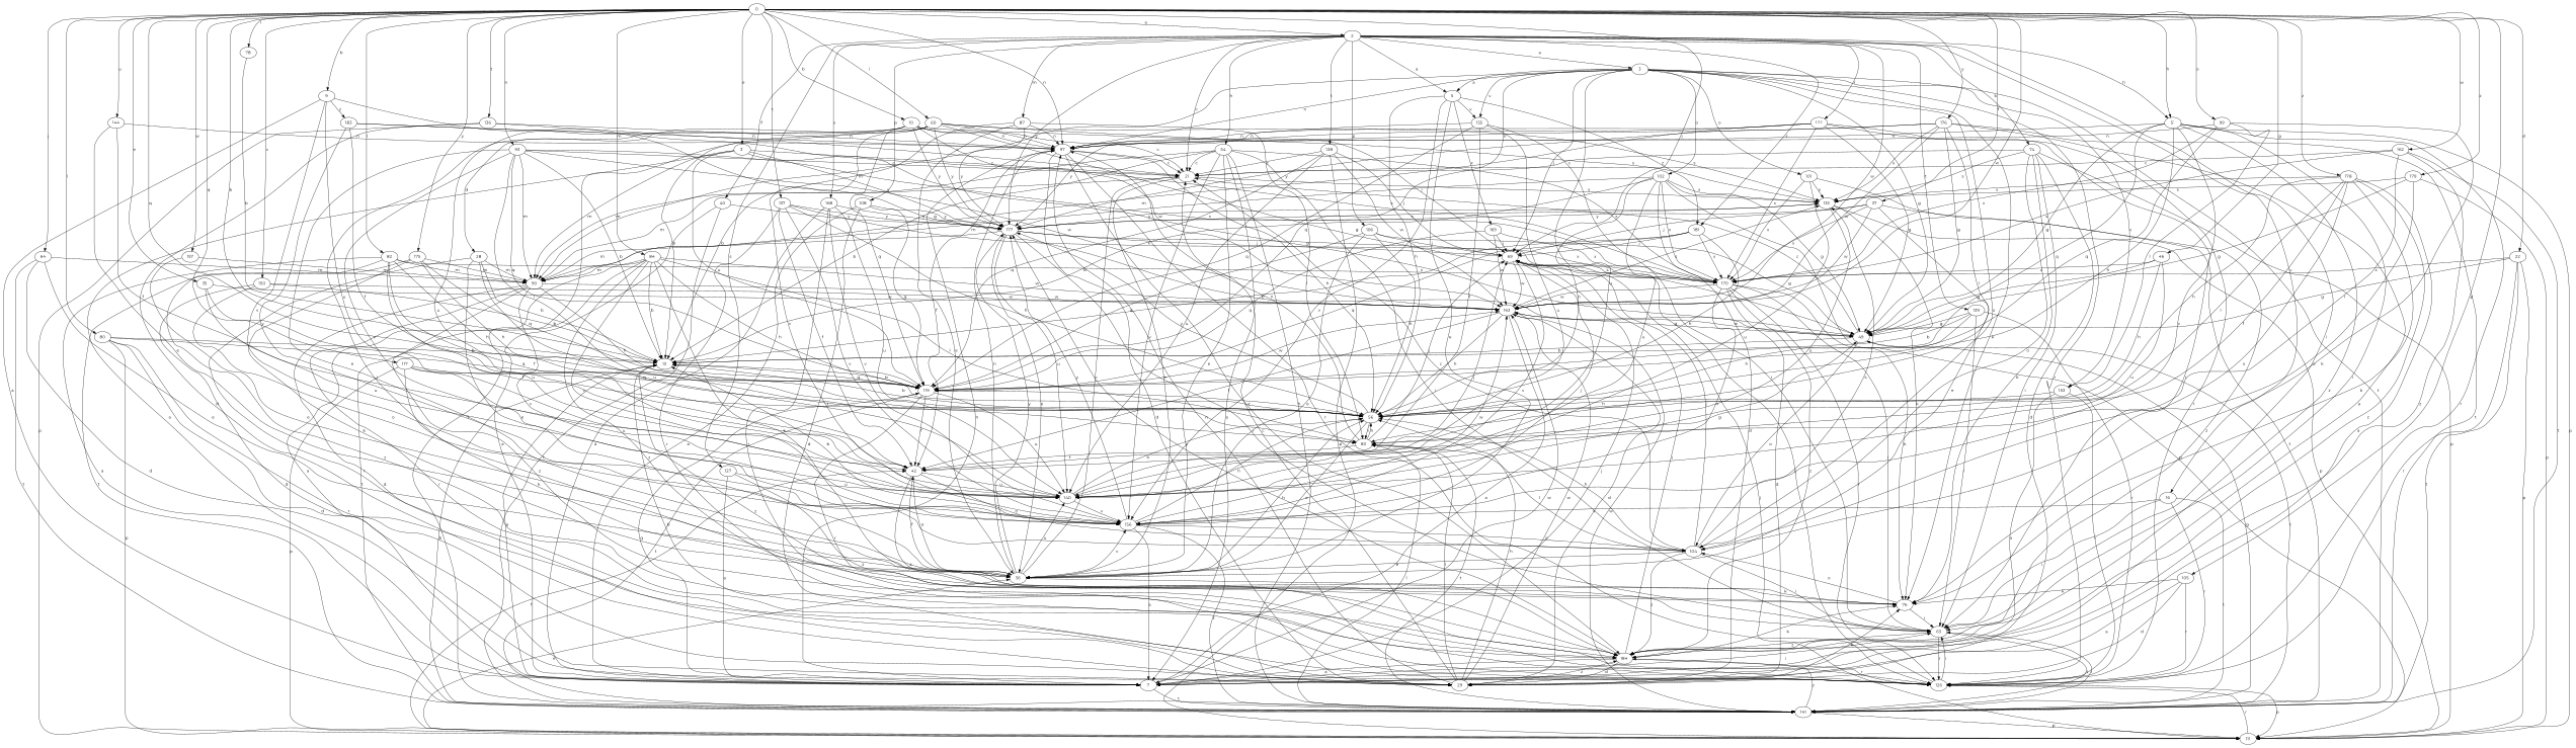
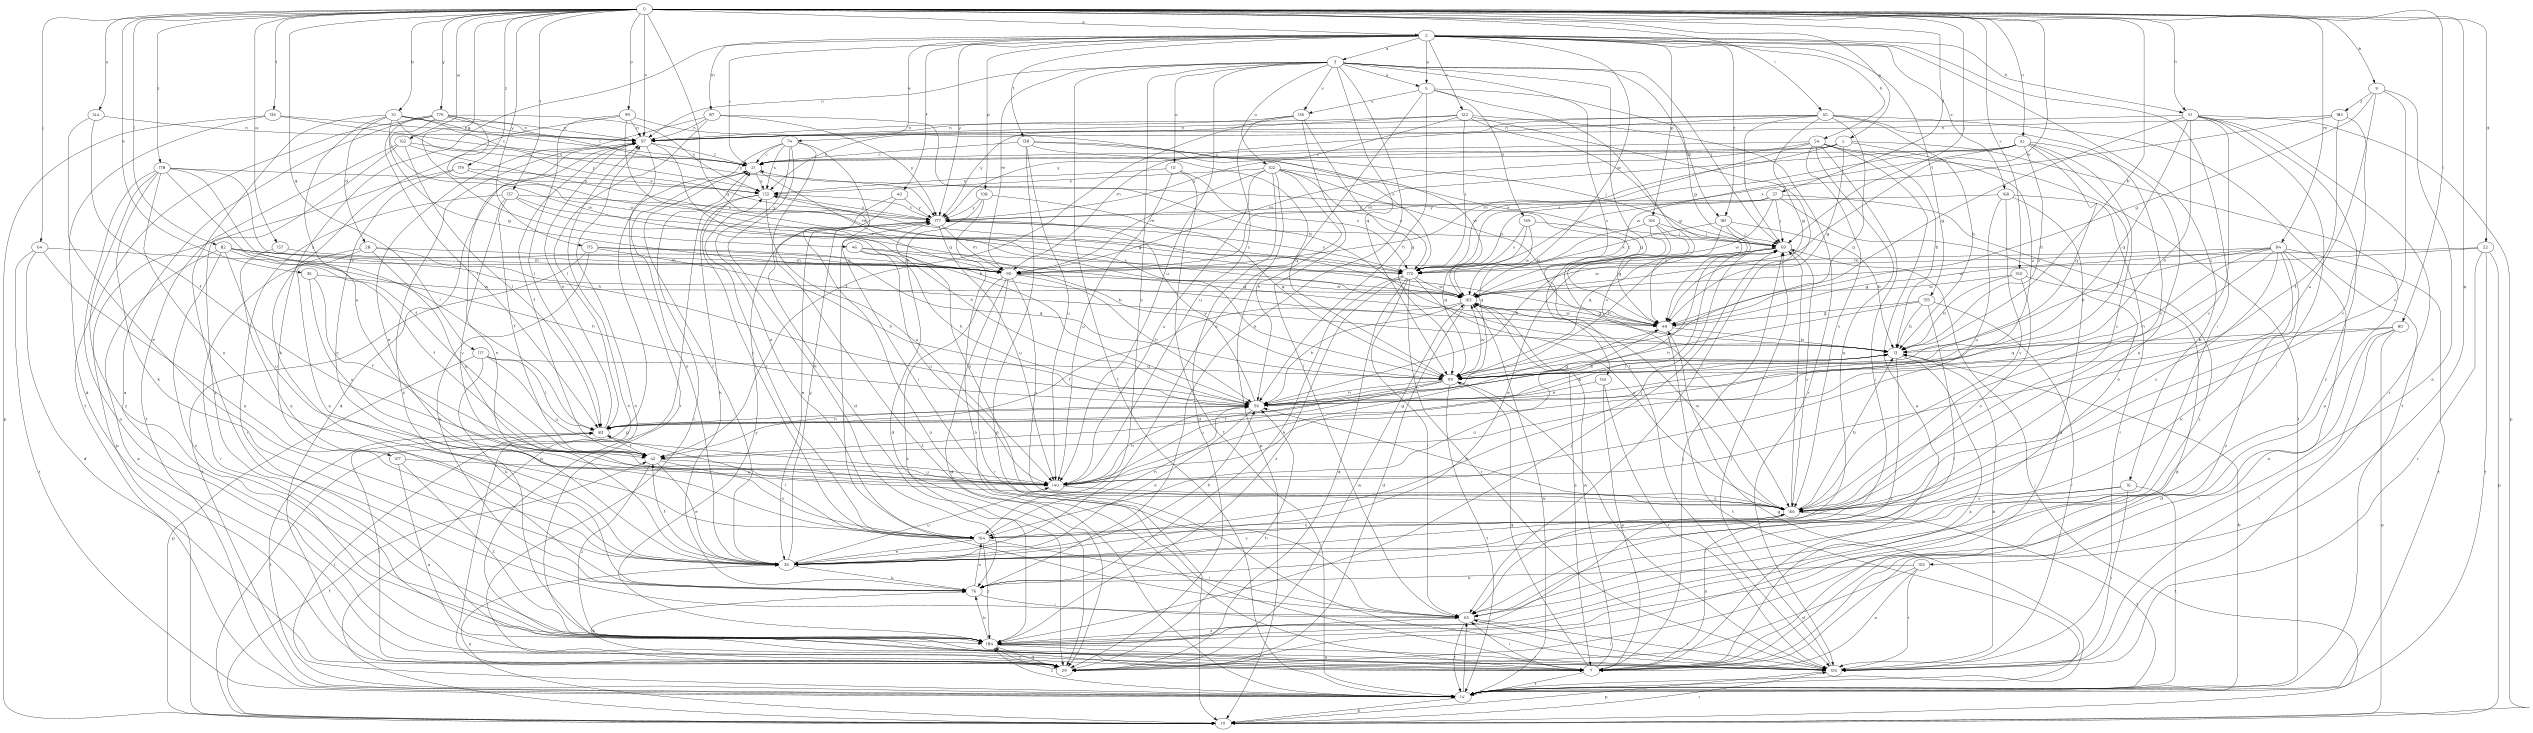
  strict digraph {
    fontname=Montserrat
    node [fontname=Montserrat]
    edge [fontname=Montserrat]
    n1 [label=2]
    0
    9
    10
    13
    22
    31
    35
    37
    46
    51
    60
    64
    69
-   78
    80
    82
    84
    93
    97
    99
    105
    117
    119
    136
    137
    144
    150
    157
    162
    163
    175
    176
    178
    179
    3
    5
    16
    21
    40
    54
    63
    74
    87
    106
    108
    122
    127
    138
    139
    168
    177
    181
    49
    n55 [label=140]
    156
    7
    183
    28
    133
    184
    126
    141
    111
    170
    90
    42
    36
    56
    29
    76
    83
    104
    101
    102
    153
    155
    169
    n1 -> 51 [label=h]
    n1 -> 163 [label=w]
    n1 -> 3 [label=a]
    n1 -> 5 [label=a]
    n1 -> 16 [label=c]
    n1 -> 21 [label=c]
    n1 -> 40 [label=f]
    n1 -> 54 [label=h]
    n1 -> 63 [label=i]
    n1 -> 74 [label=k]
    n1 -> 87 [label=m]
    n1 -> 106 [label=p]
    n1 -> 108 [label=p]
    n1 -> 122 [label=r]
    n1 -> 127 [label=s]
    n1 -> 138 [label=t]
    n1 -> 139 [label=t]
    n1 -> 168 [label=x]
    n1 -> 177 [label=y]
    n1 -> 181 [label=z]
    0 -> n1 [label=a]
    0 -> 9 [label=b]
    0 -> 10 [label=b]
    0 -> 13 [label=b]
    0 -> 22 [label=d]
    0 -> 31 [label=e]
    0 -> 35 [label=e]
    0 -> 37 [label=f]
    0 -> 46 [label=g]
    0 -> 51 [label=h]
    0 -> 60 [label=i]
    0 -> 64 [label=j]
    0 -> 69 [label=j]
-   0 -> 78 [label=l]
    0 -> 80 [label=l]
    0 -> 82 [label=l]
    0 -> 84 [label=m]
    0 -> 93 [label=n]
    0 -> 97 [label=n]
    0 -> 99 [label=o]
    0 -> 105 [label=p]
    0 -> 117 [label=q]
    0 -> 119 [label=q]
    0 -> 136 [label=t]
    0 -> 137 [label=t]
    0 -> 144 [label=u]
    0 -> 150 [label=v]
    0 -> 157 [label=w]
    0 -> 162 [label=w]
    0 -> 163 [label=w]
    0 -> 175 [label=y]
    0 -> 176 [label=y]
    0 -> 178 [label=z]
    0 -> 179 [label=z]
    9 -> 49 [label=g]
    9 -> n55 [label=u]
    9 -> 156 [label=v]
    9 -> 7 [label=a]
    9 -> 183 [label=z]
    10 -> 97 [label=n]
    10 -> 163 [label=w]
    10 -> 21 [label=c]
    10 -> 63 [label=i]
    10 -> 177 [label=y]
    10 -> n55 [label=u]
    10 -> 28 [label=d]
    10 -> 133 [label=s]
    13 -> 119 [label=q]
    13 -> 7 [label=a]
    13 -> 184 [label=z]
    22 -> 49 [label=g]
    22 -> 126 [label=r]
    22 -> 141 [label=t]
    22 -> 111 [label=p]
    22 -> 170 [label=x]
    31 -> 119 [label=u]
    31 -> 21 [label=c]
    31 -> 177 [label=y]
    31 -> 49 [label=g]
    31 -> 7 [label=a]
    31 -> 90 [label=m]
    35 -> 163 [label=w]
    35 -> n55 [label=u]
    35 -> 42 [label=f]
    37 -> 69 [label=j]
    37 -> 163 [label=w]
    37 -> 177 [label=y]
    37 -> 184 [label=z]
    37 -> 170 [label=x]
    37 -> 36 [label=e]
    46 -> 49 [label=g]
    46 -> n55 [label=u]
    46 -> 170 [label=x]
    46 -> 56 [label=h]
    51 -> 97 [label=n]
    51 -> 119 [label=q]
    51 -> 63 [label=i]
    51 -> 49 [label=g]
    51 -> 156 [label=v]
    51 -> 184 [label=z]
    51 -> 126 [label=r]
    51 -> 111 [label=p]
    51 -> 56 [label=h]
    60 -> 13 [label=b]
    60 -> 69 [label=j]
    60 -> 97 [label=n]
    60 -> 119 [label=q]
    60 -> 177 [label=y]
    60 -> 49 [label=g]
    60 -> 156 [label=v]
    60 -> 133 [label=s]
    60 -> 141 [label=t]
    64 -> 141 [label=t]
    64 -> 90 [label=m]
    64 -> 36 [label=e]
    64 -> 29 [label=d]
    69 -> 163 [label=w]
    69 -> 156 [label=v]
    69 -> 170 [label=x]
-   78 -> 13 [label=b]
    80 -> 13 [label=b]
    80 -> 119 [label=q]
    80 -> 126 [label=r]
    80 -> 111 [label=p]
    80 -> 29 [label=d]
    82 -> n55 [label=u]
    82 -> 7 [label=a]
    82 -> 184 [label=z]
    82 -> 170 [label=x]
    82 -> 90 [label=m]
    82 -> 42 [label=f]
    82 -> 56 [label=h]
    84 -> 13 [label=b]
    84 -> 163 [label=w]
    84 -> 156 [label=v]
    84 -> 7 [label=a]
    84 -> 184 [label=z]
    84 -> 141 [label=t]
    84 -> 90 [label=m]
    84 -> 56 [label=h]
    84 -> 76 [label=k]
    84 -> 83 [label=l]
    93 -> 13 [label=b]
    93 -> 119 [label=q]
    93 -> 163 [label=w]
    93 -> 21 [label=c]
    93 -> 156 [label=v]
    93 -> 170 [label=x]
    93 -> 90 [label=m]
    93 -> 36 [label=e]
    93 -> 83 [label=l]
    97 -> 21 [label=c]
    97 -> 184 [label=z]
    97 -> 126 [label=r]
    97 -> 42 [label=f]
    97 -> 56 [label=h]
    97 -> 29 [label=d]
    99 -> 97 [label=n]
    99 -> 119 [label=q]
    99 -> 170 [label=x]
    99 -> 76 [label=k]
-   99 -> 153 [label=l]
+   99 -> 83 [label=l]
    105 -> 7 [label=a]
    105 -> 126 [label=r]
    105 -> 29 [label=d]
    105 -> 76 [label=k]
    117 -> 119 [label=q]
    117 -> n55 [label=u]
    117 -> 111 [label=p]
    117 -> 76 [label=k]
    117 -> 83 [label=l]
    119 -> 13 [label=b]
    119 -> 163 [label=w]
    119 -> n55 [label=u]
    119 -> 126 [label=r]
    119 -> 141 [label=t]
    119 -> 42 [label=f]
    119 -> 56 [label=h]
    136 -> 97 [label=n]
    136 -> 21 [label=c]
    136 -> 111 [label=p]
    136 -> 29 [label=d]
    137 -> 177 [label=y]
    137 -> 156 [label=v]
    137 -> 126 [label=r]
    137 -> 170 [label=x]
    137 -> 42 [label=f]
    137 -> 56 [label=h]
    144 -> 97 [label=n]
    144 -> 42 [label=f]
    144 -> 36 [label=e]
    150 -> 13 [label=b]
    150 -> 163 [label=w]
    150 -> 29 [label=d]
    150 -> 104 [label=o]
    157 -> 90 [label=m]
    157 -> 36 [label=e]
    162 -> 21 [label=c]
    162 -> 184 [label=z]
    162 -> 141 [label=t]
    162 -> 170 [label=x]
    162 -> 83 [label=l]
    163 -> 49 [label=g]
    163 -> 7 [label=a]
    163 -> 133 [label=s]
    163 -> 42 [label=f]
    163 -> 56 [label=h]
    163 -> 29 [label=d]
    175 -> 119 [label=q]
    175 -> 141 [label=t]
    175 -> 90 [label=m]
    175 -> 56 [label=h]
    175 -> 76 [label=k]
    176 -> 97 [label=n]
    176 -> 163 [label=w]
    176 -> 177 [label=y]
    176 -> 49 [label=g]
    176 -> 7 [label=a]
    176 -> 133 [label=s]
    176 -> 141 [label=t]
    176 -> 83 [label=l]
    178 -> 7 [label=a]
    178 -> 133 [label=s]
    178 -> 184 [label=z]
    178 -> 42 [label=f]
    178 -> 56 [label=h]
    178 -> 76 [label=k]
    178 -> 83 [label=l]
    178 -> 104 [label=o]
    179 -> 49 [label=g]
    179 -> 133 [label=s]
    179 -> 111 [label=p]
    179 -> 104 [label=o]
    3 -> 69 [label=j]
    3 -> 97 [label=n]
    3 -> 119 [label=q]
    3 -> 5 [label=a]
    3 -> 49 [label=g]
    3 -> n55 [label=u]
    3 -> 126 [label=r]
    3 -> 141 [label=t]
    3 -> 90 [label=m]
    3 -> 76 [label=k]
    3 -> 104 [label=o]
    3 -> 101 [label=o]
    3 -> 102 [label=o]
    3 -> 153 [label=v]
    3 -> 155 [label=v]
    5 -> 181 [label=z]
    5 -> 156 [label=v]
    5 -> 36 [label=e]
    5 -> 56 [label=h]
    5 -> 155 [label=v]
    5 -> 169 [label=x]
    16 -> 63 [label=i]
    16 -> 156 [label=v]
    16 -> 126 [label=r]
    16 -> 141 [label=t]
    21 -> 133 [label=s]
    21 -> 90 [label=m]
    21 -> 36 [label=e]
    40 -> 177 [label=y]
    40 -> 7 [label=a]
    40 -> 141 [label=t]
    54 -> 13 [label=b]
    54 -> 21 [label=c]
    54 -> 63 [label=i]
    54 -> 156 [label=v]
    54 -> 7 [label=a]
    54 -> 141 [label=t]
    54 -> 170 [label=x]
    54 -> 90 [label=m]
    54 -> 36 [label=e]
    63 -> 184 [label=z]
    63 -> 126 [label=r]
    63 -> 141 [label=t]
    74 -> 21 [label=c]
    74 -> 63 [label=i]
    74 -> 133 [label=s]
    74 -> 111 [label=p]
    74 -> 29 [label=d]
    74 -> 76 [label=k]
    74 -> 104 [label=o]
    87 -> 13 [label=b]
    87 -> 97 [label=n]
    87 -> 177 [label=y]
    87 -> 36 [label=e]
    87 -> 83 [label=l]
    106 -> 69 [label=j]
    106 -> 119 [label=q]
    106 -> 49 [label=g]
    106 -> 36 [label=e]
    106 -> 56 [label=h]
    108 -> 119 [label=q]
    108 -> 177 [label=y]
    108 -> 7 [label=a]
    108 -> 29 [label=d]
    122 -> 97 [label=n]
    122 -> 63 [label=i]
    122 -> 177 [label=y]
    122 -> 49 [label=g]
    122 -> 126 [label=r]
    122 -> 170 [label=x]
    122 -> 90 [label=m]
    127 -> n55 [label=u]
    127 -> 7 [label=a]
    127 -> 184 [label=z]
    138 -> 69 [label=j]
    138 -> 119 [label=q]
    138 -> 163 [label=w]
    138 -> 21 [label=c]
    138 -> n55 [label=u]
    138 -> 111 [label=p]
    139 -> 13 [label=b]
    139 -> 63 [label=i]
    139 -> 49 [label=g]
    139 -> 126 [label=r]
    139 -> 56 [label=h]
    168 -> 177 [label=y]
    168 -> n55 [label=u]
    168 -> 156 [label=v]
    168 -> 7 [label=a]
    168 -> 126 [label=r]
    177 -> 69 [label=j]
    177 -> 63 [label=i]
    177 -> n55 [label=u]
    177 -> 133 [label=s]
    177 -> 170 [label=x]
    177 -> 90 [label=m]
    177 -> 36 [label=e]
    181 -> 13 [label=b]
    181 -> 69 [label=j]
    181 -> 119 [label=q]
    181 -> 170 [label=x]
    181 -> 56 [label=h]
    49 -> 13 [label=b]
    49 -> 163 [label=w]
    49 -> 21 [label=c]
    49 -> 141 [label=t]
    49 -> 104 [label=o]
    n55 -> 69 [label=j]
    n55 -> 49 [label=g]
    n55 -> 156 [label=v]
    n55 -> 56 [label=h]
    156 -> 13 [label=b]
    156 -> 69 [label=j]
    156 -> 163 [label=w]
    156 -> 177 [label=y]
    156 -> 7 [label=a]
    156 -> 141 [label=t]
    156 -> 56 [label=h]
    156 -> 104 [label=o]
    7 -> 69 [label=j]
    7 -> 97 [label=n]
    7 -> 119 [label=q]
    7 -> 163 [label=w]
    7 -> 63 [label=i]
    7 -> 141 [label=t]
    183 -> 97 [label=n]
    183 -> 156 [label=v]
    183 -> 170 [label=x]
    183 -> 42 [label=f]
    28 -> 13 [label=b]
    28 -> n55 [label=u]
    28 -> 126 [label=r]
    28 -> 90 [label=m]
    28 -> 36 [label=e]
    133 -> 177 [label=y]
    133 -> n55 [label=u]
    133 -> 111 [label=p]
    133 -> 76 [label=k]
    184 -> 69 [label=j]
    184 -> 177 [label=y]
    184 -> 7 [label=a]
    184 -> 126 [label=r]
    184 -> 29 [label=d]
    184 -> 76 [label=k]
    126 -> 13 [label=b]
    126 -> 69 [label=j]
    126 -> 63 [label=i]
    126 -> 111 [label=p]
    141 -> 13 [label=b]
    141 -> 163 [label=w]
    141 -> 63 [label=i]
    141 -> 49 [label=g]
    141 -> 184 [label=z]
    141 -> 111 [label=p]
    141 -> 83 [label=l]
    111 -> 69 [label=j]
    111 -> 126 [label=r]
    111 -> 42 [label=f]
    111 -> 36 [label=e]
    170 -> 163 [label=w]
    170 -> 63 [label=i]
    170 -> 156 [label=v]
    170 -> 184 [label=z]
    170 -> 126 [label=r]
    170 -> 29 [label=d]
    170 -> 76 [label=k]
    90 -> 163 [label=w]
    90 -> 156 [label=v]
    90 -> 184 [label=z]
    90 -> 126 [label=r]
    90 -> 56 [label=h]
    90 -> 29 [label=d]
    42 -> n55 [label=u]
    42 -> 184 [label=z]
    42 -> 36 [label=e]
    42 -> 104 [label=o]
    36 -> 97 [label=n]
    36 -> 21 [label=c]
    36 -> 177 [label=y]
    36 -> n55 [label=u]
    36 -> 156 [label=v]
    36 -> 42 [label=f]
    36 -> 56 [label=h]
    36 -> 76 [label=k]
    56 -> 13 [label=b]
    56 -> 177 [label=y]
    56 -> 36 [label=e]
    56 -> 83 [label=l]
    29 -> 97 [label=n]
    29 -> 163 [label=w]
    29 -> 21 [label=c]
    29 -> 184 [label=z]
    29 -> 56 [label=h]
    29 -> 76 [label=k]
    29 -> 83 [label=l]
    76 -> 63 [label=i]
    76 -> 104 [label=o]
    83 -> 69 [label=j]
    83 -> 97 [label=n]
    83 -> 141 [label=t]
    83 -> 42 [label=f]
    83 -> 56 [label=h]
    104 -> 69 [label=j]
    104 -> 21 [label=c]
    104 -> 63 [label=i]
    104 -> 133 [label=s]
    104 -> 184 [label=z]
    104 -> 36 [label=e]
    104 -> 56 [label=h]
    104 -> 83 [label=l]
    101 -> n55 [label=u]
    101 -> 133 [label=s]
    101 -> 141 [label=t]
    101 -> 170 [label=x]
    102 -> 13 [label=b]
    102 -> 49 [label=g]
    102 -> n55 [label=u]
    102 -> 133 [label=s]
    102 -> 111 [label=p]
    102 -> 170 [label=x]
    102 -> 90 [label=m]
    102 -> 56 [label=h]
    102 -> 29 [label=d]
    153 -> 7 [label=a]
    153 -> 126 [label=r]
    153 -> 56 [label=h]
    155 -> 97 [label=n]
    155 -> 119 [label=q]
    155 -> 63 [label=i]
    155 -> n55 [label=u]
    155 -> 42 [label=f]
    169 -> 69 [label=j]
    169 -> 119 [label=q]
    169 -> 163 [label=w]
    169 -> 170 [label=x]
  }
